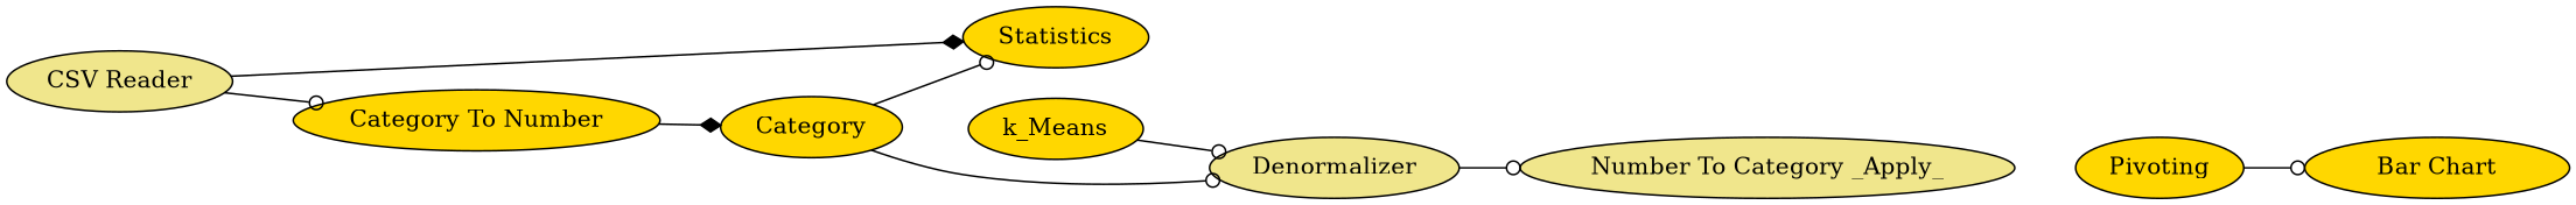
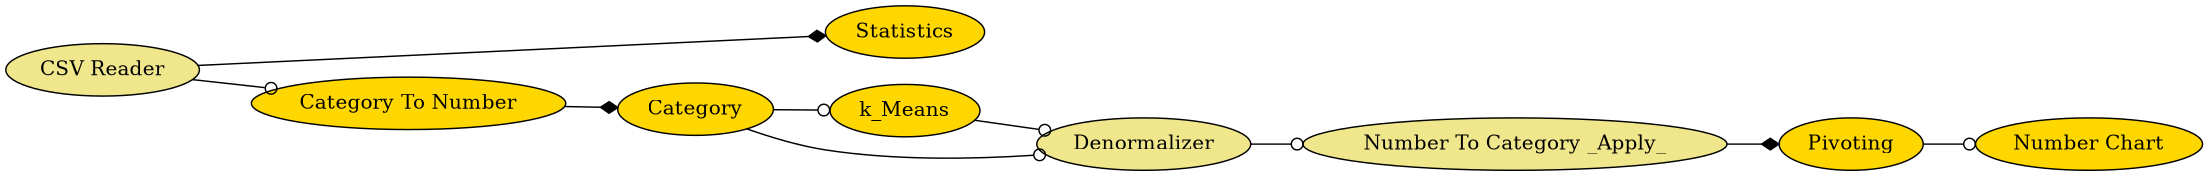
  digraph {
    rankdir=LR
    node [fillcolor=gold style=filled]
    edge [arrowhead=odot]
    n1 [fillcolor=khaki label="CSV Reader"]
    n2 [label=Statistics]
    n3 [label="Category To Number"]
    n4 [label=Category]
    n5 [label=k_Means]
    n6 [fillcolor=khaki label=Denormalizer]
    n7 [fillcolor=khaki label="Number To Category _Apply_"]
    n8 [label=Pivoting]
-   n9 [label="Bar Chart"]
+   n9 [label="Number Chart"]
    n1 -> n2 [arrowhead=diamond]
    n1 -> n3
    n3 -> n4 [arrowhead=diamond]
-   n4 -> n2
+   n4 -> n5
    n4 -> n6
    n5 -> n6
    n6 -> n7
+   n7 -> n8 [arrowhead=diamond]
    n8 -> n9
  }
